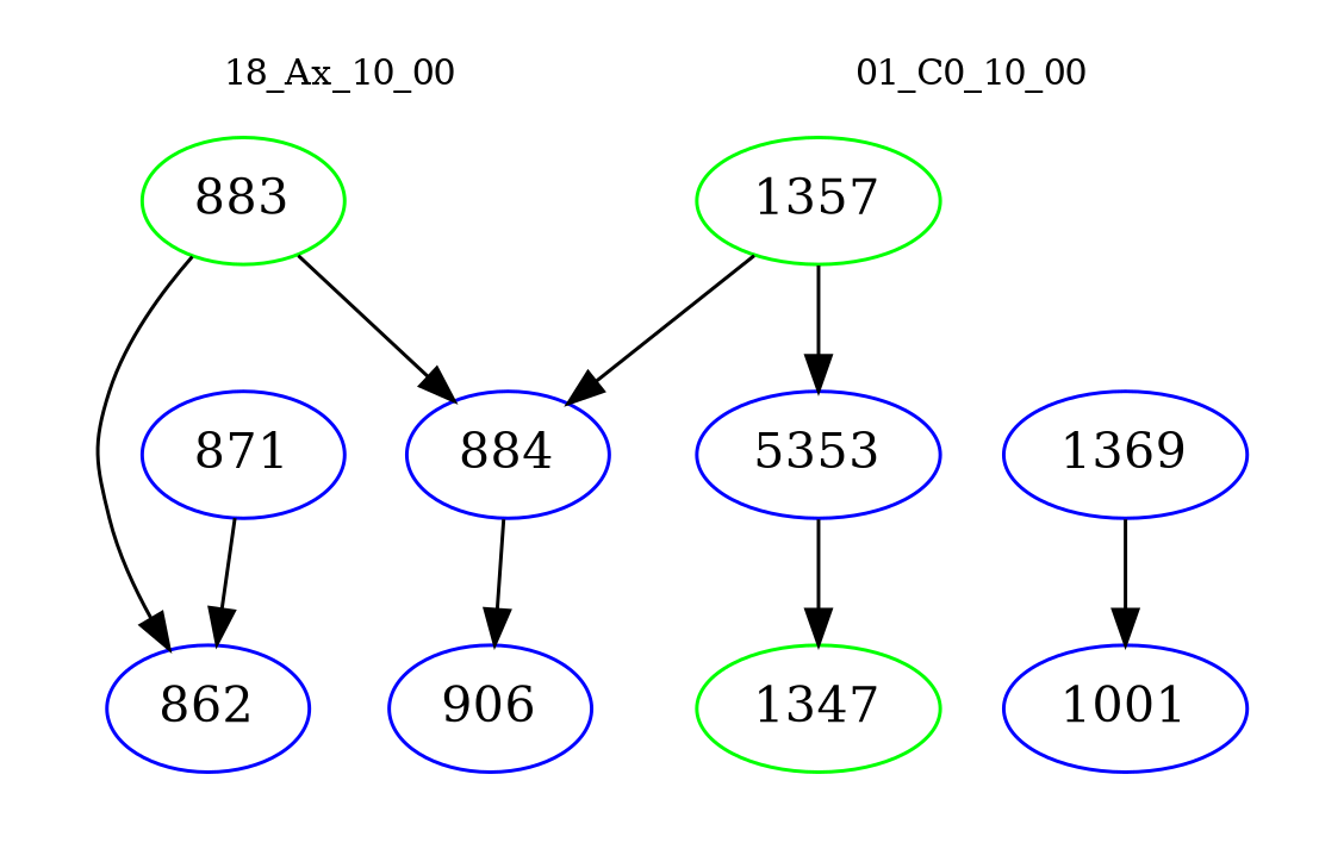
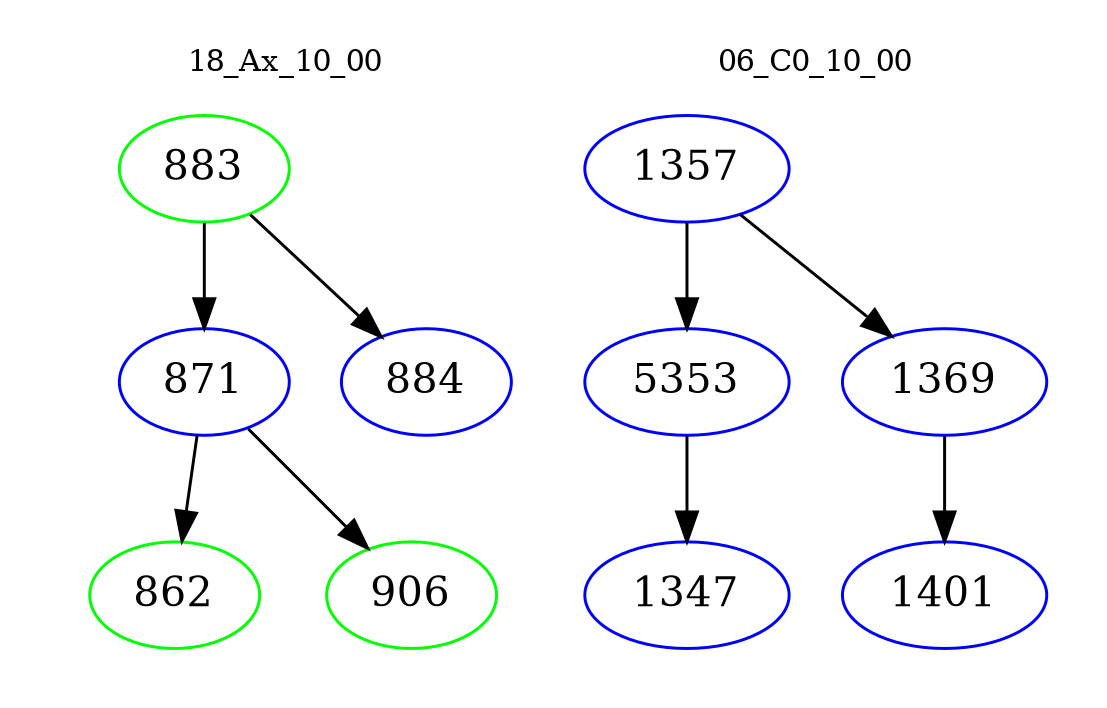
  digraph {
    node [color=blue]
    edge [color=black]
    n1 [color=green label=883]
    n2 [label=871]
    n3 [label=884]
-   n4 [label=862]
-   n5 [label=906]
-   n6 [color=green label=1357]
+   n4 [color=green label=862]
+   n5 [color=green label=906]
+   n6 [label=1357]
    n7 [label=5353]
    n8 [label=1369]
-   n9 [color=green label=1347]
-   n10 [label=1001]
+   n9 [label=1347]
+   n10 [label=1401]
    subgraph cluster_1 {
      color=white
      fontsize=10
      label="18_Ax_10_00"
      n1
      n2
      n3
      n4
      n5
    }
    subgraph cluster_2 {
      color=white
      fontsize=10
-     label="01_C0_10_00"
+     label="06_C0_10_00"
      n6
      n7
      n8
      n9
      n10
    }
-   n1 -> n4
+   n1 -> n2
    n1 -> n3
    n2 -> n4
-   n3 -> n5
+   n2 -> n5
    n6 -> n7
-   n6 -> n3
+   n6 -> n8
    n7 -> n9
    n8 -> n10
  }
